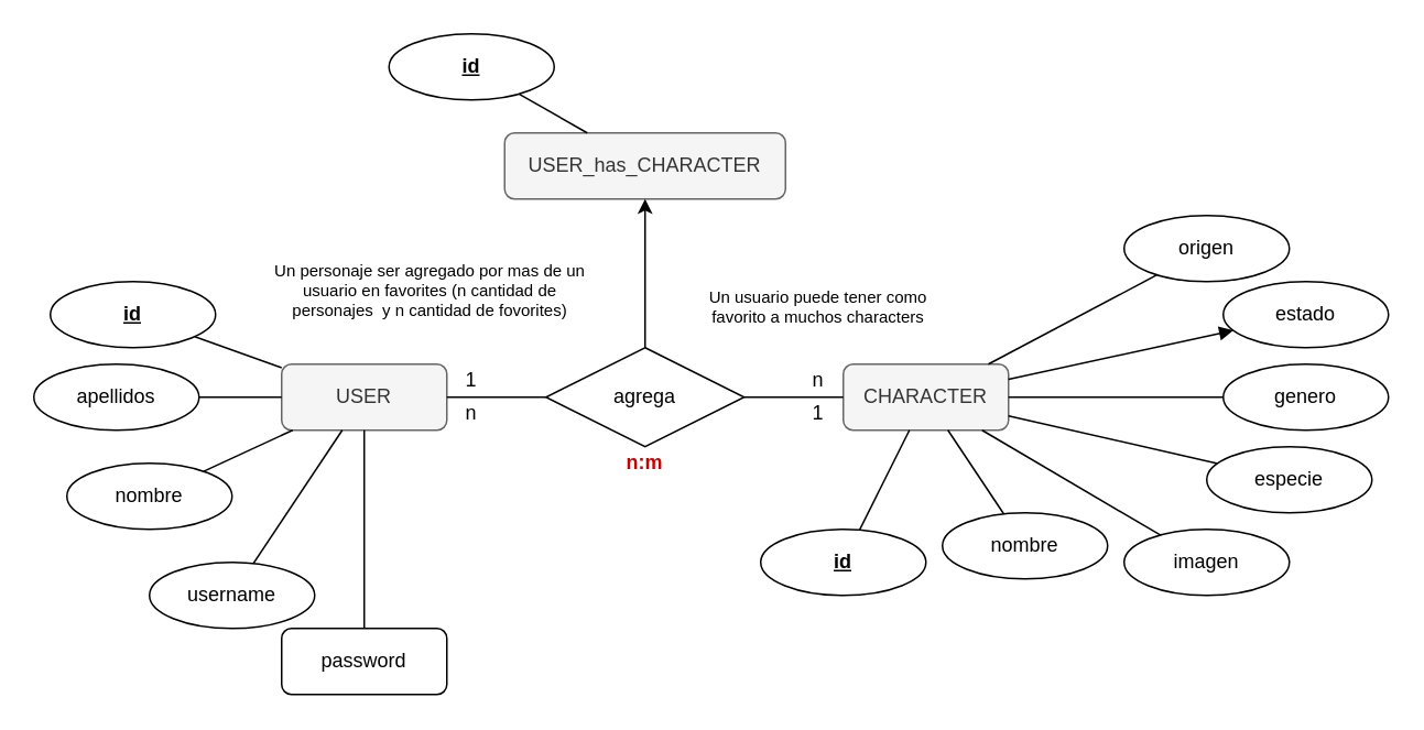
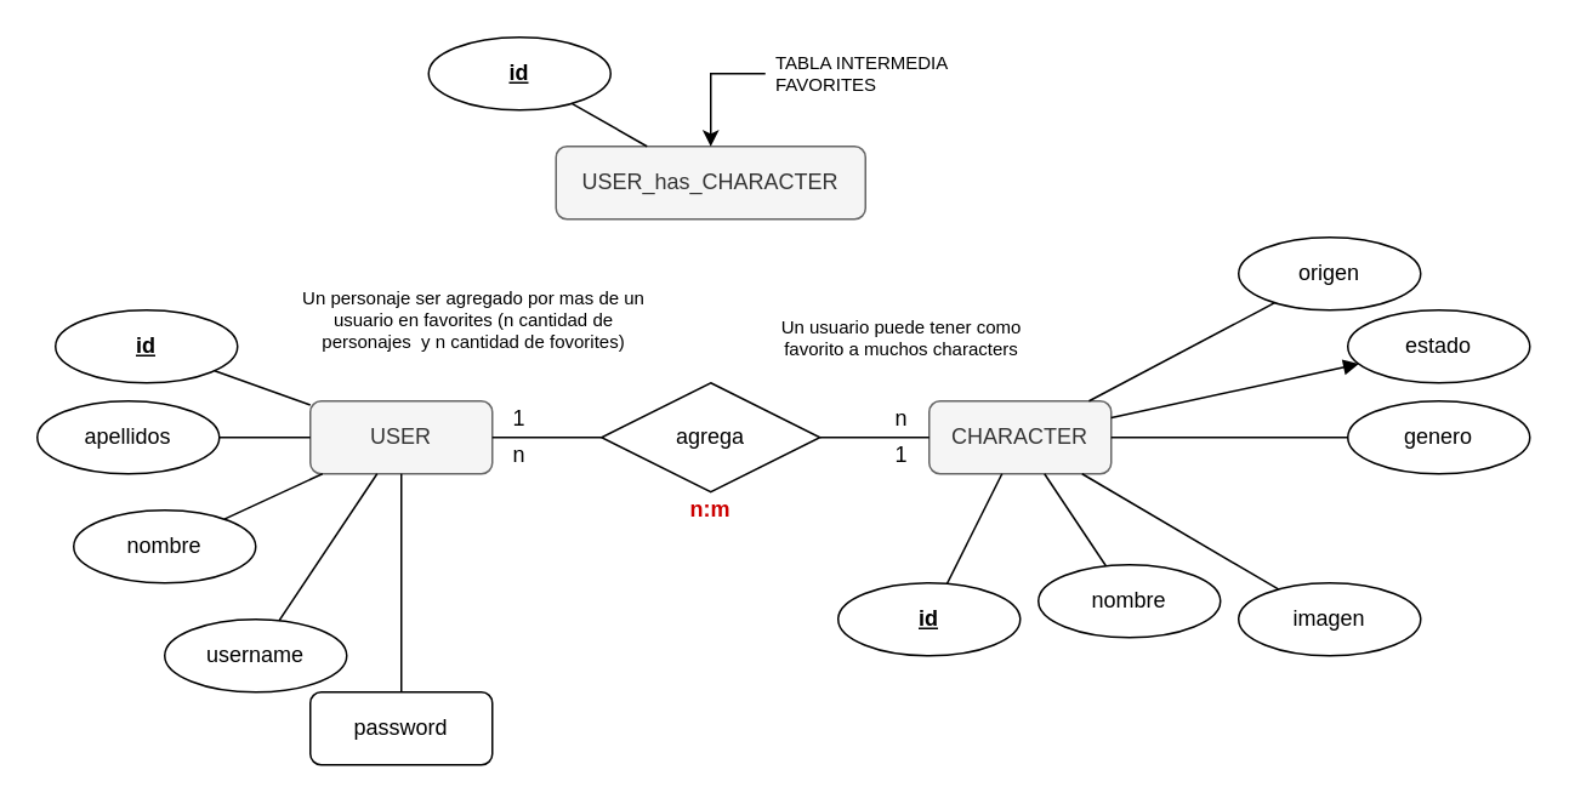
  <mxCell id="0" />
  <mxCell id="1" parent="0" />
  <mxCell id="2" value="USER" style="whiteSpace=wrap;html=1;align=center;fillColor=#f5f5f5;strokeColor=#666666;fontColor=#333333;rounded=1;" vertex="1" parent="1"><mxGeometry x="170" y="220" width="100" height="40" as="geometry" /></mxCell>
  <mxCell id="3" value="id" style="ellipse;whiteSpace=wrap;html=1;align=center;fontStyle=5;" vertex="1" parent="1"><mxGeometry x="30" y="170" width="100" height="40" as="geometry" /></mxCell>
  <mxCell id="4" value="apellidos" style="ellipse;whiteSpace=wrap;html=1;align=center;" vertex="1" parent="1"><mxGeometry x="20" y="220" width="100" height="40" as="geometry" /></mxCell>
  <mxCell id="5" value="nombre" style="ellipse;whiteSpace=wrap;html=1;align=center;" vertex="1" parent="1"><mxGeometry x="40" y="280" width="100" height="40" as="geometry" /></mxCell>
  <mxCell id="6" value="username" style="ellipse;whiteSpace=wrap;html=1;align=center;" vertex="1" parent="1"><mxGeometry x="90" y="340" width="100" height="40" as="geometry" /></mxCell>
  <mxCell id="7" value="password" style="whiteSpace=wrap;html=1;align=center;gradientColor=none;rounded=1;" vertex="1" parent="1"><mxGeometry x="170" y="380" width="100" height="40" as="geometry" /></mxCell>
  <mxCell id="8" value="" style="endArrow=none;html=1;rounded=0;" edge="1" parent="1" source="3" target="2"><mxGeometry relative="1" as="geometry"><mxPoint x="350" y="390" as="sourcePoint" /><mxPoint x="510" y="390" as="targetPoint" /></mxGeometry></mxCell>
  <mxCell id="9" value="" style="endArrow=none;html=1;rounded=0;" edge="1" parent="1" source="4" target="2"><mxGeometry relative="1" as="geometry"><mxPoint x="350" y="390" as="sourcePoint" /><mxPoint x="510" y="390" as="targetPoint" /></mxGeometry></mxCell>
  <mxCell id="10" value="" style="endArrow=none;html=1;rounded=0;" edge="1" parent="1" source="2" target="5"><mxGeometry relative="1" as="geometry"><mxPoint x="350" y="390" as="sourcePoint" /><mxPoint x="510" y="390" as="targetPoint" /></mxGeometry></mxCell>
  <mxCell id="11" value="" style="endArrow=none;html=1;rounded=0;" edge="1" parent="1" source="2" target="6"><mxGeometry relative="1" as="geometry"><mxPoint x="350" y="390" as="sourcePoint" /><mxPoint x="510" y="390" as="targetPoint" /></mxGeometry></mxCell>
  <mxCell id="12" value="" style="endArrow=none;html=1;rounded=0;" edge="1" parent="1" source="2" target="7"><mxGeometry relative="1" as="geometry"><mxPoint x="350" y="390" as="sourcePoint" /><mxPoint x="510" y="390" as="targetPoint" /></mxGeometry></mxCell>
  <mxCell id="13" value="CHARACTER" style="whiteSpace=wrap;html=1;align=center;fillColor=#f5f5f5;strokeColor=#666666;fontColor=#333333;rounded=1;" vertex="1" parent="1"><mxGeometry x="510" y="220" width="100" height="40" as="geometry" /></mxCell>
  <mxCell id="14" value="id" style="ellipse;whiteSpace=wrap;html=1;align=center;fontStyle=5;" vertex="1" parent="1"><mxGeometry x="460" y="320" width="100" height="40" as="geometry" /></mxCell>
  <mxCell id="15" value="nombre" style="ellipse;whiteSpace=wrap;html=1;align=center;" vertex="1" parent="1"><mxGeometry x="570" y="310" width="100" height="40" as="geometry" /></mxCell>
  <mxCell id="16" value="imagen" style="ellipse;whiteSpace=wrap;html=1;align=center;" vertex="1" parent="1"><mxGeometry x="680" y="320" width="100" height="40" as="geometry" /></mxCell>
  <mxCell id="17" value="estado" style="ellipse;whiteSpace=wrap;html=1;align=center;" vertex="1" parent="1"><mxGeometry x="740" y="170" width="100" height="40" as="geometry" /></mxCell>
  <mxCell id="18" value="genero" style="ellipse;whiteSpace=wrap;html=1;align=center;" vertex="1" parent="1"><mxGeometry x="740" y="220" width="100" height="40" as="geometry" /></mxCell>
- <mxCell id="19" value="especie" style="ellipse;whiteSpace=wrap;html=1;align=center;" vertex="1" parent="1"><mxGeometry x="730" y="270" width="100" height="40" as="geometry" /></mxCell>
  <mxCell id="20" value="origen" style="ellipse;whiteSpace=wrap;html=1;align=center;" vertex="1" parent="1"><mxGeometry x="680" y="130" width="100" height="40" as="geometry" /></mxCell>
  <mxCell id="21" value="" style="endArrow=none;html=1;rounded=0;" edge="1" parent="1" source="13" target="14"><mxGeometry relative="1" as="geometry"><mxPoint x="610" y="360" as="sourcePoint" /><mxPoint x="770" y="360" as="targetPoint" /></mxGeometry></mxCell>
  <mxCell id="22" value="" style="endArrow=none;html=1;rounded=0;" edge="1" parent="1" source="13" target="15"><mxGeometry relative="1" as="geometry"><mxPoint x="610" y="360" as="sourcePoint" /><mxPoint x="770" y="360" as="targetPoint" /></mxGeometry></mxCell>
  <mxCell id="23" value="" style="endArrow=none;html=1;rounded=0;" edge="1" parent="1" source="13" target="16"><mxGeometry relative="1" as="geometry"><mxPoint x="610" y="360" as="sourcePoint" /><mxPoint x="770" y="360" as="targetPoint" /></mxGeometry></mxCell>
  <mxCell id="24" value="" style="endArrow=block;html=1;rounded=0;" edge="1" parent="1" source="13" target="17"><mxGeometry relative="1" as="geometry"><mxPoint x="610" y="360" as="sourcePoint" /><mxPoint x="770" y="360" as="targetPoint" /></mxGeometry></mxCell>
- <mxCell id="25" value="" style="endArrow=none;html=1;rounded=0;" edge="1" parent="1" source="13" target="19"><mxGeometry relative="1" as="geometry"><mxPoint x="610" y="360" as="sourcePoint" /><mxPoint x="770" y="360" as="targetPoint" /></mxGeometry></mxCell>
  <mxCell id="26" value="" style="endArrow=none;html=1;rounded=0;" edge="1" parent="1" source="13" target="18"><mxGeometry relative="1" as="geometry"><mxPoint x="610" y="360" as="sourcePoint" /><mxPoint x="770" y="360" as="targetPoint" /></mxGeometry></mxCell>
  <mxCell id="27" value="" style="endArrow=none;html=1;rounded=0;" edge="1" parent="1" source="13" target="20"><mxGeometry relative="1" as="geometry"><mxPoint x="610" y="360" as="sourcePoint" /><mxPoint x="770" y="360" as="targetPoint" /></mxGeometry></mxCell>
  <mxCell id="28" value="1" style="text;html=1;strokeColor=none;fillColor=none;align=center;verticalAlign=middle;whiteSpace=wrap;rounded=0;" vertex="1" parent="1"><mxGeometry x="480" y="240" width="30" height="20" as="geometry" /></mxCell>
  <mxCell id="29" value="1" style="text;html=1;strokeColor=none;fillColor=none;align=center;verticalAlign=middle;whiteSpace=wrap;rounded=0;" vertex="1" parent="1"><mxGeometry x="270" y="220" width="30" height="20" as="geometry" /></mxCell>
  <mxCell id="30" value="n:m" style="text;html=1;strokeColor=none;fillColor=none;align=center;verticalAlign=middle;whiteSpace=wrap;rounded=0;fontColor=#CC0000;fontStyle=1" vertex="1" parent="1"><mxGeometry x="375" y="270" width="30" height="20" as="geometry" /></mxCell>
  <mxCell id="31" value="USER_has_CHARACTER" style="whiteSpace=wrap;html=1;align=center;fillColor=#f5f5f5;strokeColor=#666666;fontColor=#333333;rounded=1;" vertex="1" parent="1"><mxGeometry x="305" y="80" width="170" height="40" as="geometry" /></mxCell>
- <mxCell id="32" style="edgeStyle=orthogonalEdgeStyle;rounded=0;orthogonalLoop=1;jettySize=auto;html=1;fontColor=#000000;" edge="1" parent="1" source="33" target="31"><mxGeometry relative="1" as="geometry" /></mxCell>
  <mxCell id="33" value="&lt;font color=&quot;#000000&quot;&gt;agrega&lt;/font&gt;" style="shape=rhombus;perimeter=rhombusPerimeter;whiteSpace=wrap;html=1;align=center;rounded=0;fontColor=#CC0000;" vertex="1" parent="1"><mxGeometry x="330" y="210" width="120" height="60" as="geometry" /></mxCell>
  <mxCell id="34" value="" style="endArrow=none;html=1;rounded=0;fontColor=#000000;" edge="1" parent="1" source="2" target="33"><mxGeometry relative="1" as="geometry"><mxPoint x="370" y="200" as="sourcePoint" /><mxPoint x="530" y="200" as="targetPoint" /></mxGeometry></mxCell>
  <mxCell id="35" value="n" style="text;html=1;strokeColor=none;fillColor=none;align=center;verticalAlign=middle;whiteSpace=wrap;rounded=0;" vertex="1" parent="1"><mxGeometry x="270" y="240" width="30" height="20" as="geometry" /></mxCell>
  <mxCell id="36" value="n" style="text;html=1;strokeColor=none;fillColor=none;align=center;verticalAlign=middle;whiteSpace=wrap;rounded=0;" vertex="1" parent="1"><mxGeometry x="480" y="220" width="30" height="20" as="geometry" /></mxCell>
  <mxCell id="37" value="id" style="ellipse;whiteSpace=wrap;html=1;align=center;fontStyle=5;" vertex="1" parent="1"><mxGeometry x="235" y="20" width="100" height="40" as="geometry" /></mxCell>
  <mxCell id="38" value="" style="endArrow=none;html=1;rounded=0;fontColor=#000000;" edge="1" parent="1" source="37" target="31"><mxGeometry relative="1" as="geometry"><mxPoint x="200" y="70" as="sourcePoint" /><mxPoint x="360" y="70" as="targetPoint" /></mxGeometry></mxCell>
  <mxCell id="39" style="edgeStyle=orthogonalEdgeStyle;rounded=0;orthogonalLoop=1;jettySize=auto;html=1;exitX=0.5;exitY=1;exitDx=0;exitDy=0;fontColor=#000000;" edge="1" parent="1" source="15" target="15"><mxGeometry relative="1" as="geometry" /></mxCell>
  <mxCell id="40" value="" style="endArrow=none;html=1;rounded=0;fontColor=#000000;" edge="1" parent="1" source="33" target="13"><mxGeometry relative="1" as="geometry"><mxPoint x="480" y="240" as="sourcePoint" /><mxPoint x="490" y="310" as="targetPoint" /></mxGeometry></mxCell>
  <mxCell id="41" value="Un usuario puede tener como favorito a muchos characters" style="text;html=1;strokeColor=none;fillColor=none;align=center;verticalAlign=middle;whiteSpace=wrap;rounded=0;fontColor=#000000;fontSize=10;" vertex="1" parent="1"><mxGeometry x="415" y="170" width="160" height="30" as="geometry" /></mxCell>
  <mxCell id="42" value="Un personaje ser agregado por mas de un usuario en favorites (n cantidad de personajes&amp;nbsp; y n cantidad de fovorites)" style="text;html=1;strokeColor=none;fillColor=none;align=center;verticalAlign=middle;whiteSpace=wrap;rounded=0;fontColor=#000000;fontSize=10;" vertex="1" parent="1"><mxGeometry x="160" y="160" width="200" height="30" as="geometry" /></mxCell>
+ <mxCell id="43" style="edgeStyle=orthogonalEdgeStyle;rounded=0;orthogonalLoop=1;jettySize=auto;html=1;fontSize=10;fontColor=#000000;" edge="1" parent="1" source="44" target="31"><mxGeometry relative="1" as="geometry" /></mxCell>
+ <mxCell id="44" value="TABLA INTERMEDIA FAVORITES" style="text;strokeColor=none;fillColor=none;align=left;verticalAlign=middle;spacingLeft=4;spacingRight=4;overflow=hidden;points=[[0,0.5],[1,0.5]];portConstraint=eastwest;rotatable=0;whiteSpace=wrap;html=1;fontSize=10;fontColor=#000000;" vertex="1" parent="1"><mxGeometry x="420" y="25" width="120" height="30" as="geometry" /></mxCell>
